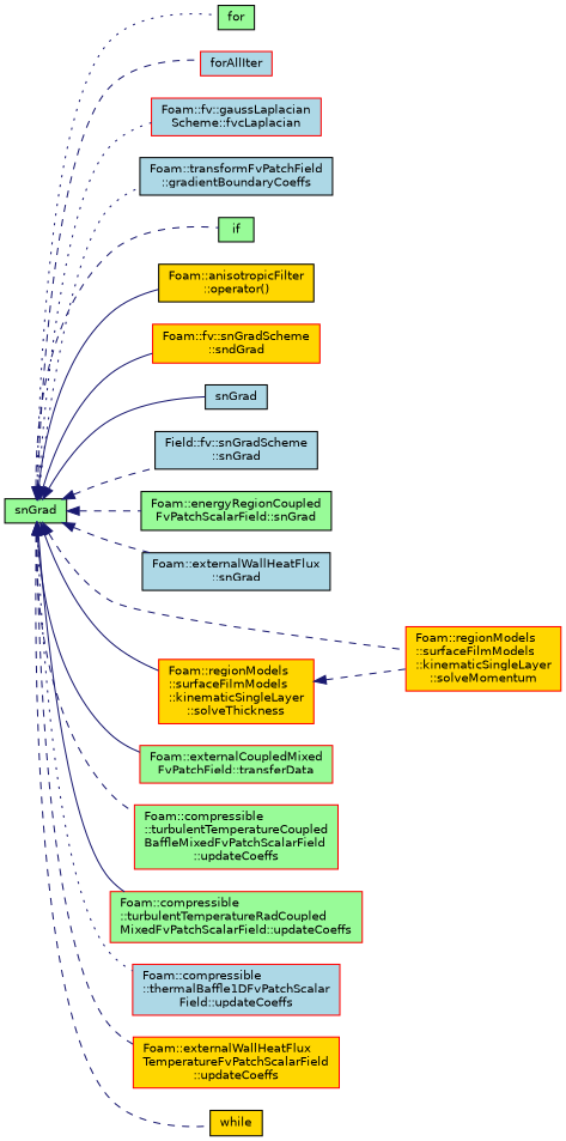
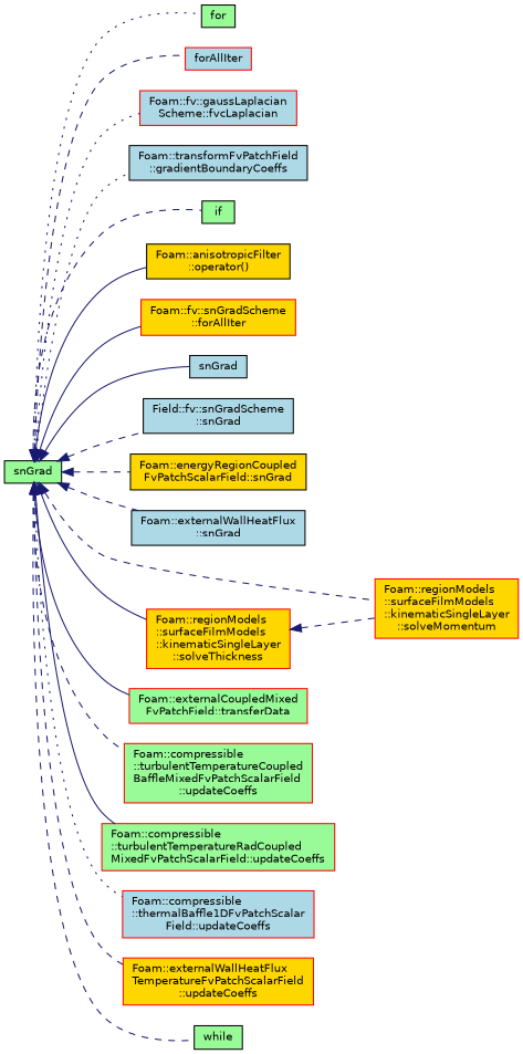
  digraph {
    rankdir=LR
    node [color=black fillcolor=palegreen fontname=Helvetica fontsize=10 shape=record style=filled]
    edge [color=midnightblue dir=back fontname=Helvetica fontsize=10 labelfontname=Helvetica labelfontsize=10 style=dashed]
    n1 [fontcolor=black height=0.2 label=snGrad width=0.4]
    n2 [height=0.2 label=for width=0.4]
    n3 [color=red fillcolor=lightblue height=0.2 label=forAllIter width=0.4]
    n4 [color=red fillcolor=lightblue height=0.2 label="Foam::fv::gaussLaplacian\lScheme::fvcLaplacian" width=0.4]
    n5 [fillcolor=lightblue height=0.2 label="Foam::transformFvPatchField\l::gradientBoundaryCoeffs" width=0.4]
    n6 [height=0.2 label=if width=0.4]
    n7 [fillcolor=gold height=0.2 label="Foam::anisotropicFilter\l::operator()" width=0.4]
-   n8 [color=red fillcolor=gold height=0.2 label="Foam::fv::snGradScheme\l::sndGrad" width=0.4]
+   n8 [color=red fillcolor=gold height=0.2 label="Foam::fv::snGradScheme\l::forAllIter" width=0.4]
    n9 [fillcolor=lightblue height=0.2 label=snGrad width=0.4]
    n10 [fillcolor=lightblue height=0.2 label="Field::fv::snGradScheme\l::snGrad" width=0.4]
-   n11 [height=0.2 label="Foam::energyRegionCoupled\lFvPatchScalarField::snGrad" width=0.4]
+   n11 [fillcolor=gold height=0.2 label="Foam::energyRegionCoupled\lFvPatchScalarField::snGrad" width=0.4]
    n12 [fillcolor=lightblue height=0.2 label="Foam::externalWallHeatFlux\l::snGrad" width=0.4]
    n13 [color=red fillcolor=gold height=0.2 label="Foam::regionModels\l::surfaceFilmModels\l::kinematicSingleLayer\l::solveMomentum" width=0.4]
    n14 [color=red fillcolor=gold height=0.2 label="Foam::regionModels\l::surfaceFilmModels\l::kinematicSingleLayer\l::solveThickness" width=0.4]
    n15 [color=red height=0.2 label="Foam::externalCoupledMixed\lFvPatchField::transferData" width=0.4]
    n16 [color=red height=0.2 label="Foam::compressible\l::turbulentTemperatureCoupled\lBaffleMixedFvPatchScalarField\l::updateCoeffs" width=0.4]
    n17 [color=red height=0.2 label="Foam::compressible\l::turbulentTemperatureRadCoupled\lMixedFvPatchScalarField::updateCoeffs" width=0.4]
    n18 [color=red fillcolor=lightblue height=0.2 label="Foam::compressible\l::thermalBaffle1DFvPatchScalar\lField::updateCoeffs" width=0.4]
    n19 [color=red fillcolor=gold height=0.2 label="Foam::externalWallHeatFlux\lTemperatureFvPatchScalarField\l::updateCoeffs" width=0.4]
-   n20 [fillcolor=gold height=0.2 label=while width=0.4]
+   n20 [height=0.2 label=while width=0.4]
    n1 -> n2 [style=dotted]
    n1 -> n3
    n1 -> n4 [style=dotted]
    n1 -> n5 [style=dotted]
    n1 -> n6
    n1 -> n7 [style=solid]
    n1 -> n8 [style=solid]
    n1 -> n9 [style=solid]
    n1 -> n10
    n1 -> n11
    n1 -> n12
    n1 -> n13
    n1 -> n14 [style=solid]
    n1 -> n15 [style=solid]
    n1 -> n16
    n1 -> n17 [style=solid]
    n1 -> n18 [style=dotted]
    n1 -> n19
    n1 -> n20
    n14 -> n13
  }
